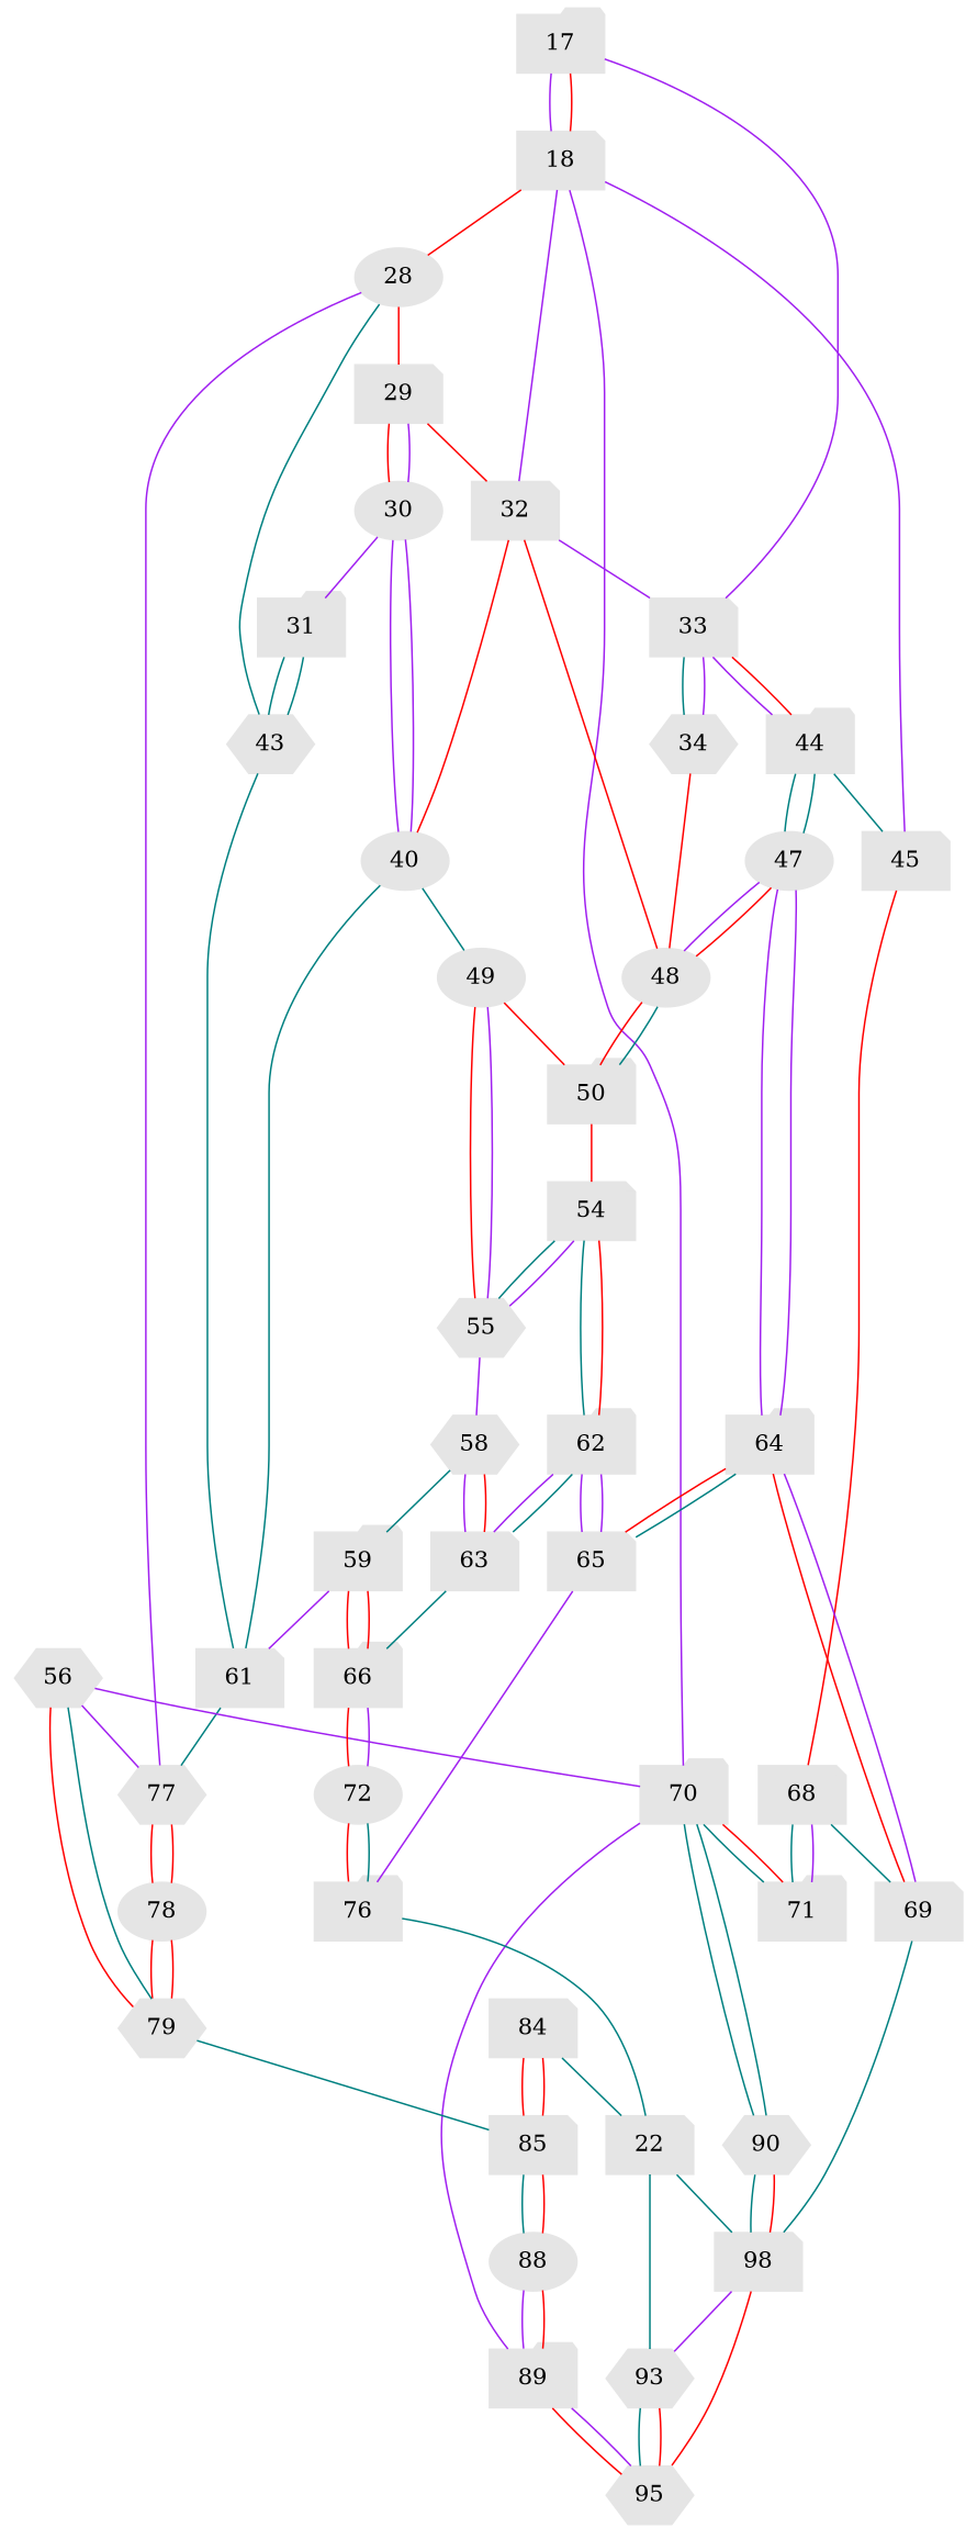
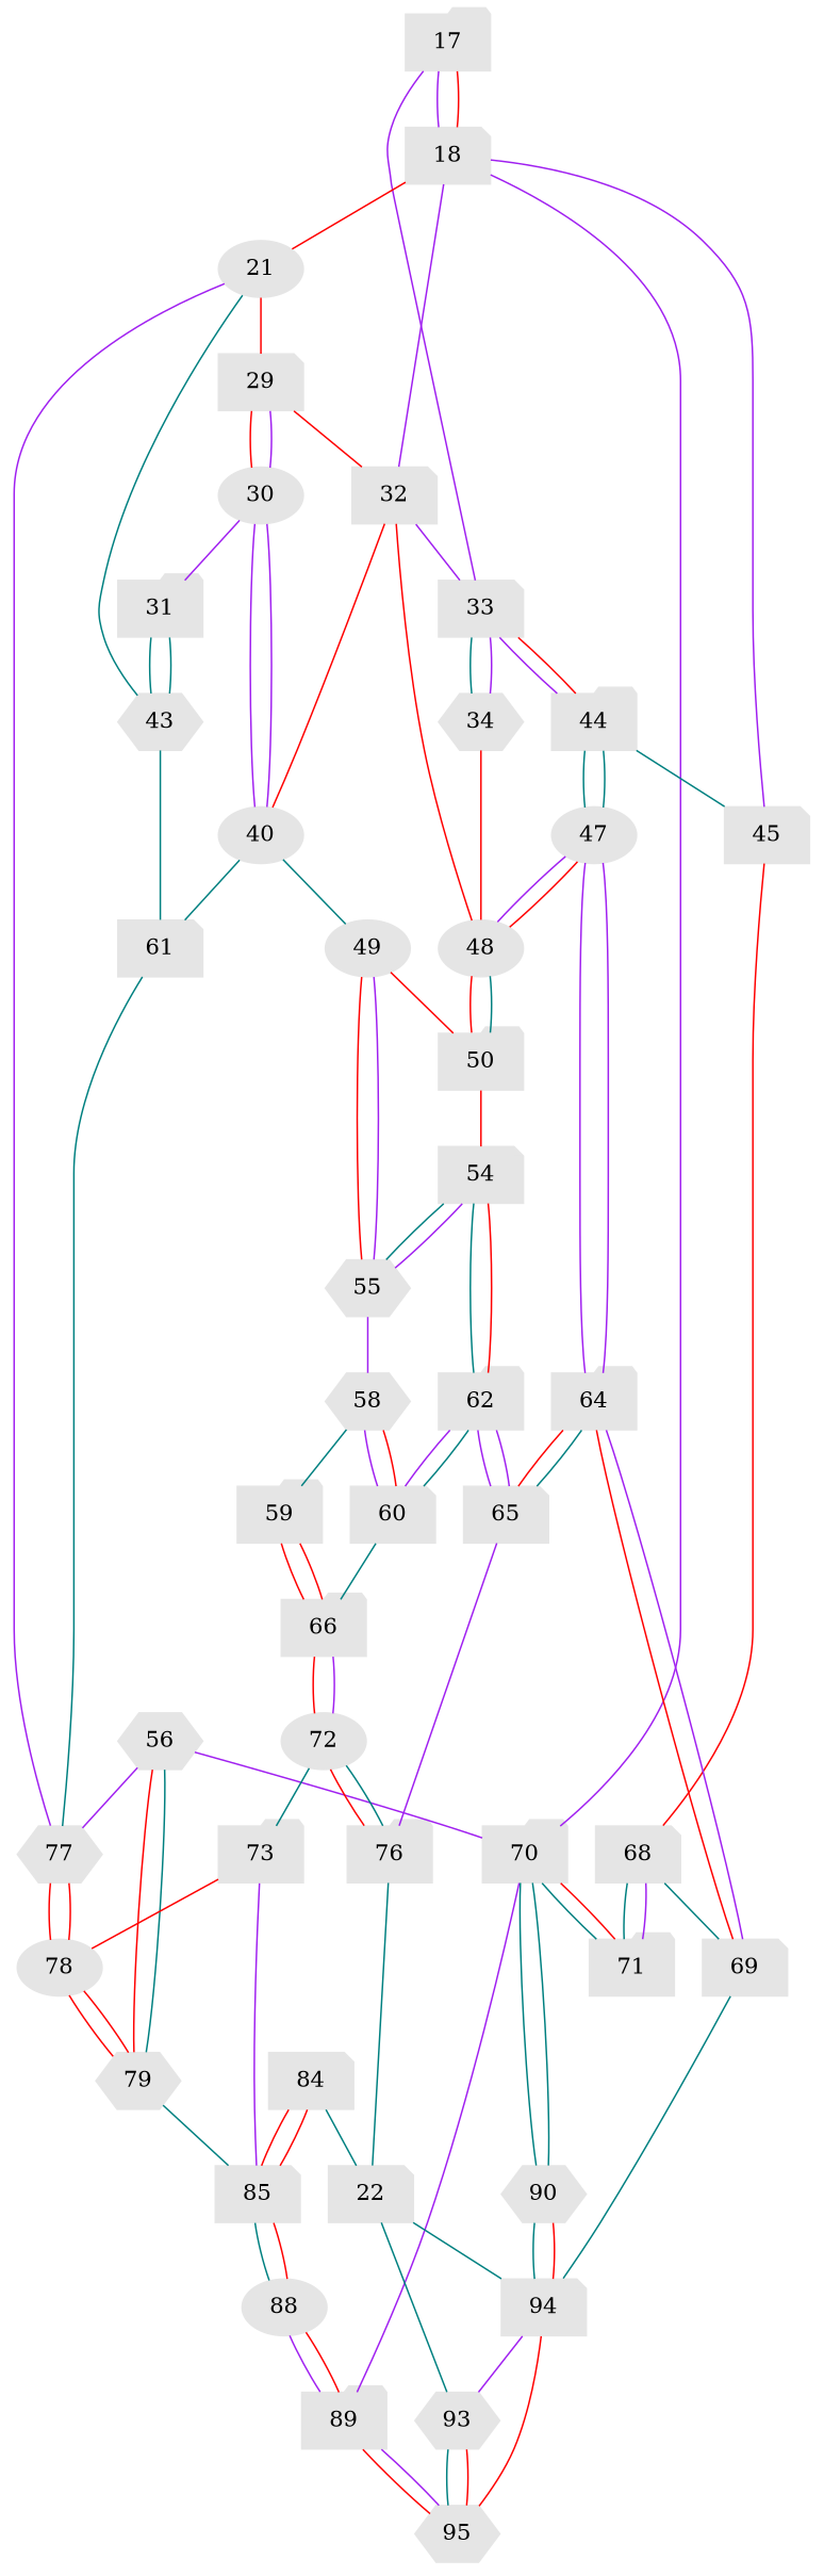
  graph {
    node [color=gray90 shape=note style=filled]
    edge [color=red]
    17 [shape=folder]
    18 [super="+9"]
    33 [super="+23+20"]
-   28 [shape=ellipse super="+16+19+14"]
+   28 [shape=ellipse super="+16+19+14" label=21]
    32 [super="+25+7+11"]
    45
    70 [shape=folder super="+57"]
    34 [shape=hexagon super="+21"]
    44 [shape=folder]
    29 [super="+12"]
    43 [shape=hexagon super="+27"]
    77 [shape=hexagon super="+53+75"]
    40 [shape=ellipse super="+39+38+37"]
    48 [shape=ellipse super="+35+36"]
    68 [super="+67"]
    71 [shape=folder]
    89 [shape=folder]
    90 [shape=hexagon]
    30 [shape=ellipse]
    61 [super="+51+46+60"]
    78 [shape=ellipse super="+74"]
    31 [shape=folder]
    49 [shape=ellipse super="+42"]
    50 [shape=folder super="+41"]
    47 [shape=ellipse]
    55 [shape=hexagon]
    64 [shape=folder]
    69
    65
    54
    58 [shape=hexagon]
    62 [shape=folder]
-   63
+   63 [label=60]
    59 [shape=folder]
    56 [shape=hexagon]
    79 [shape=hexagon]
    85 [super="+81+80"]
    66 [shape=folder]
    72 [shape=ellipse]
    76 [shape=folder]
-   94 [super="+91+86" label=98]
+   94 [super="+91+86"]
    n42 [label=22 super="+83"]
+   73 [shape=folder]
    93 [shape=hexagon]
    95 [shape=hexagon]
    88 [shape=ellipse]
    84
    17 -- 18 [color=purple weight=2]
    17 -- 18
    17 -- 33 [color=purple]
    18 -- 28 [weight=2]
    18 -- 32 [color=purple weight=2]
    18 -- 45 [color=purple]
    18 -- 70 [color=purple weight=2]
    33 -- 34 [color=teal weight=2]
    33 -- 34 [color=purple]
    33 -- 44 [color=purple]
    33 -- 44
    28 -- 29 [weight=2]
    28 -- 43 [color=teal weight=2]
    28 -- 77 [color=purple]
    32 -- 33 [color=purple]
    32 -- 40
    32 -- 48 [weight=2]
    45 -- 68
    70 -- 71 [color=teal]
    70 -- 71
    70 -- 89 [color=purple]
    70 -- 90 [color=teal]
    70 -- 90 [color=teal]
    34 -- 48 [weight=2]
    44 -- 45 [color=teal]
    44 -- 47 [color=teal]
    44 -- 47 [color=teal]
    29 -- 32 [weight=2]
    29 -- 30
    29 -- 30 [color=purple]
    43 -- 61 [color=teal]
    77 -- 78 [weight=2]
    77 -- 78
    40 -- 61 [color=teal weight=2]
    40 -- 49 [color=teal weight=2]
    48 -- 50 [weight=2]
    48 -- 50 [color=teal]
    68 -- 71 [color=teal weight=2]
    68 -- 71 [color=purple]
    68 -- 69 [color=teal]
    89 -- 95
    89 -- 95 [color=purple]
    90 -- 94 [color=teal weight=2]
    90 -- 94
    30 -- 40 [color=purple]
    30 -- 40 [color=purple]
    30 -- 31 [color=purple]
    61 -- 77 [color=teal weight=2]
    78 -- 79
    78 -- 79
    31 -- 43 [color=teal weight=2]
    31 -- 43 [color=teal]
    49 -- 50
    49 -- 55
    49 -- 55 [color=purple]
    50 -- 54
    47 -- 48 [color=purple]
    47 -- 48
    47 -- 64 [color=purple]
    47 -- 64 [color=purple]
    55 -- 58 [color=purple]
    64 -- 69
    64 -- 69 [color=purple]
    64 -- 65
    64 -- 65 [color=teal]
    69 -- 94 [color=teal]
    65 -- 76 [color=purple]
    54 -- 55 [color=teal]
    54 -- 55 [color=purple]
    54 -- 62 [color=teal]
    54 -- 62
    58 -- 63 [color=purple]
    58 -- 63
    58 -- 59 [color=teal]
    62 -- 65 [color=purple]
    62 -- 65 [color=purple]
    62 -- 63 [color=purple]
    62 -- 63 [color=teal]
    63 -- 66 [color=teal]
-   59 -- 61 [color=purple]
    59 -- 66
    59 -- 66
    56 -- 70 [color=purple]
    56 -- 77 [color=purple]
    56 -- 79
    56 -- 79 [color=teal]
    79 -- 85 [color=teal]
    85 -- 88 [color=teal]
    85 -- 88
    66 -- 72
    66 -- 72 [color=purple]
    72 -- 76
    72 -- 76 [color=teal]
+   72 -- 73 [color=teal]
    76 -- n42 [color=teal]
    94 -- 93 [color=purple]
    94 -- 95
    n42 -- 94 [color=teal weight=2]
    n42 -- 93 [color=teal]
+   73 -- 78
+   73 -- 85 [color=purple]
    93 -- 95 [color=teal]
    93 -- 95
    88 -- 89 [color=purple]
    88 -- 89
    84 -- 85 [weight=2]
    84 -- 85
    84 -- n42 [color=teal]
  }
